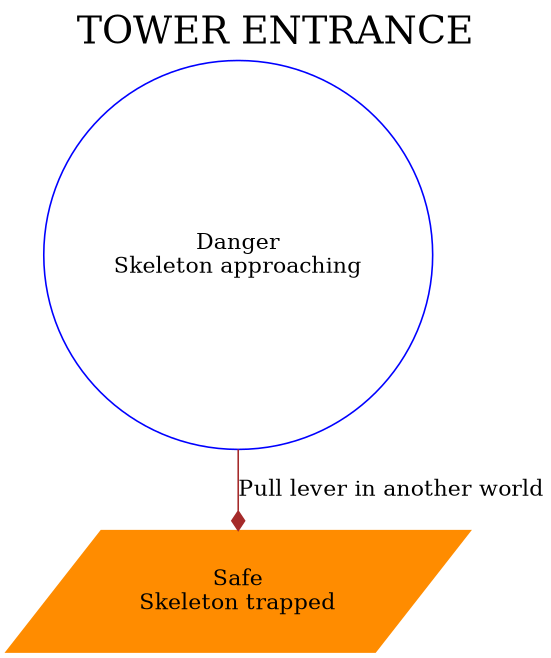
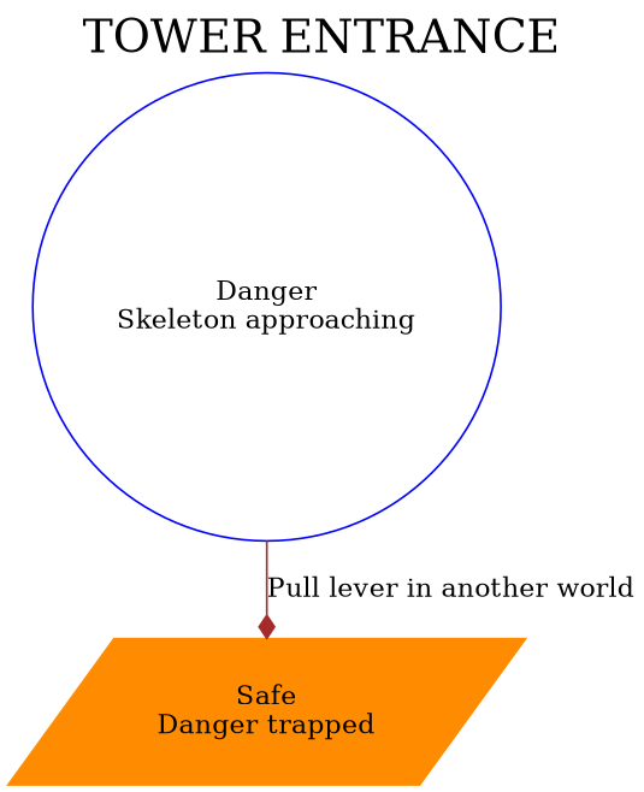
  digraph {
    fontsize=24
    label="TOWER ENTRANCE"
    labelloc=t
    n1 [label="Danger\nSkeleton approaching" shape=circle color=blue]
-   n2 [bgcolor=black label="Safe\nSkeleton trapped" shape=parallelogram style=filled color=darkorange]
+   n2 [bgcolor=black label="Safe\nDanger trapped" shape=parallelogram style=filled color=darkorange]
    n1 -> n2 [label="Pull lever in another world" color=brown arrowhead=diamond]
  }
